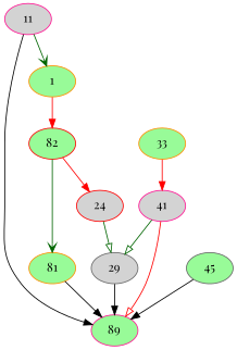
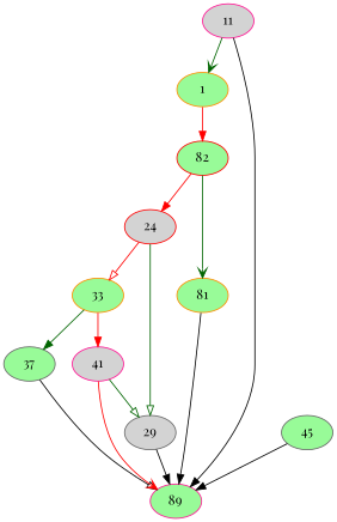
  strict digraph {
    fontname="Playfair Display"
    node [color=darkorange fillcolor=palegreen fontname="Playfair Display" style=filled]
    edge [arrowhead=normal fontname="Playfair Display"]
    1 [entry=true]
    n2 [color=red label=82]
    11 [color=deeppink fillcolor=lightgrey]
    n4 [color=deeppink label=89]
    n5 [label=81]
    n6 [color=red fillcolor=lightgrey label=24]
    29 [color=gray40 fillcolor=lightgrey]
    33
+   37 [color=gray40]
    41 [color=deeppink fillcolor=lightgrey]
    45 [color=gray40]
    1 -> n2 [color=red cond=false]
    n2 -> n5 [arrowhead=vee color=darkgreen cond=true]
    n2 -> n6 [color=red cond=false]
    11 -> 1 [arrowhead=vee color=darkgreen cond=true]
    11 -> n4
    n5 -> n4
    n6 -> 29 [arrowhead=onormal color=darkgreen cond=true]
+   n6 -> 33 [arrowhead=onormal color=red cond=false]
    29 -> n4
+   33 -> 37 [color=darkgreen cond=true]
    33 -> 41 [color=red cond=false]
-   41 -> n4 [arrowhead=onormal color=red cond=false]
+   37 -> n4 [arrowhead=onormal]
+   41 -> n4 [arrowhead=vee color=red cond=false]
    41 -> 29 [arrowhead=onormal color=darkgreen cond=true]
    45 -> n4
  }
